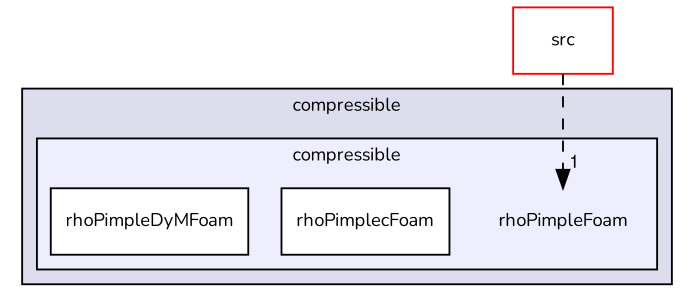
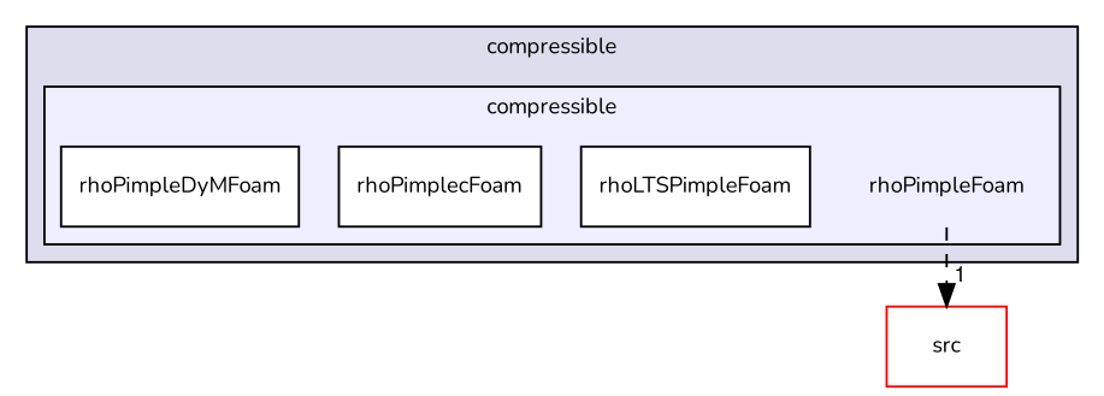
  digraph {
    compound=true
    fontname=Nunito
    node [fontname=Nunito fontsize=10 shape=box color=black fillcolor=white style=filled]
    n1 [label=rhoPimpleFoam shape=plaintext color="" fillcolor="" style=""]
+   n2 [label=rhoLTSPimpleFoam]
    n3 [label=rhoPimplecFoam]
    n4 [label=rhoPimpleDyMFoam]
    n5 [color=red label=src fillcolor="" style=""]
    subgraph cluster_1 {
      bgcolor="#ddddee"
      fontsize=10
      label=compressible
      pencolor=black
      subgraph cluster_2 {
        bgcolor="#eeeeff"
        fontsize=10
        pencolor=black
        n1
+       n2
        n3
        n4
      }
    }
-   n5 -> n1 [headlabel=1 labeldistance=1.5 labelfontname=FreeSans labelfontsize=10 style=dashed fontname=Nunito]
+   n1 -> n5 [headlabel=1 labeldistance=1.5 labelfontname=FreeSans labelfontsize=10 style=dashed fontname=Nunito]
  }
